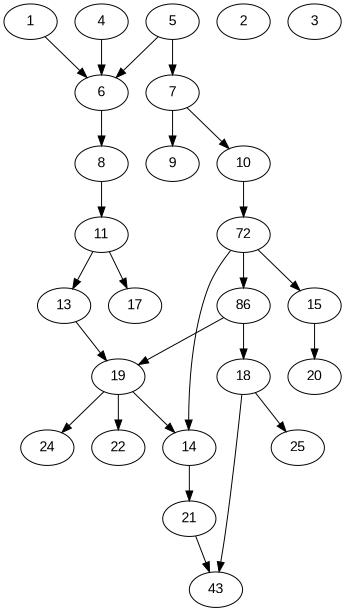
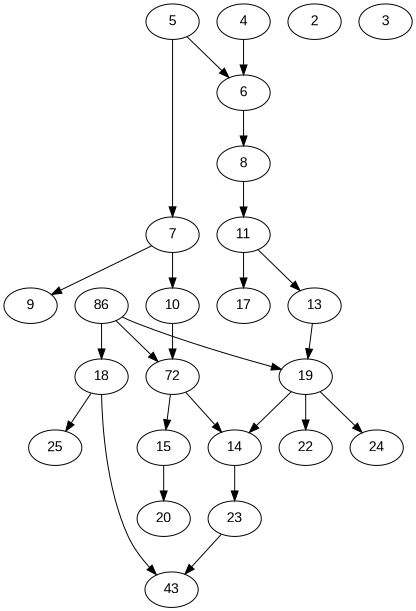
  digraph {
    fontname="Liberation Sans"
    node [alpha=0.16 fontname="Liberation Sans"]
    edge [fontname="Liberation Sans"]
-   1 [alpha=0.02 expect_size=45006848]
    6 [expect_size=20066304]
    8 [alpha=0.08 expect_size=41682944]
    11 [alpha=0.01 expect_size=22668288]
    2 [expect_size=28689408]
    3 [alpha=0.13 expect_size=18065408]
    4 [alpha=0.06 expect_size=11046912]
    5 [alpha=0.04 expect_size=26333184]
    7 [alpha=0.15 expect_size=25403392]
    9 [expect_size=36129792]
    10 [alpha=0.08 expect_size=37654528]
    n12 [alpha=0.05 expect_size=27932672 label=72]
    13 [alpha=0.17 expect_size=18313216]
    17 [expect_size=14509056]
    14 [alpha=0.08 expect_size=49626112]
    15 [alpha=0.12 expect_size=15610880]
    n17 [alpha=0.02 expect_size=25068544 label=86]
    19 [alpha=0.18 expect_size=23154688]
-   21 [alpha=0.18 expect_size=30748672]
+   21 [alpha=0.18 expect_size=30748672 label=23]
    20 [alpha=0.19 expect_size=12868608]
    18 [expect_size=50561024]
    22 [alpha=0.06 expect_size=33748992]
    24 [expect_size=38553600]
    n24 [alpha=0.20 expect_size=46054400 label=43]
    25 [alpha=0.01 expect_size=9400320]
-   1 -> 6
    6 -> 8
    8 -> 11
    11 -> 13
    11 -> 17
    4 -> 6
    5 -> 6
    5 -> 7
    7 -> 9
    7 -> 10
    10 -> n12
    n12 -> 14
    n12 -> 15
-   n12 -> n17
+   n17 -> n12
    13 -> 19
    14 -> 21
    15 -> 20
    n17 -> 19
    n17 -> 18
    19 -> 14
    19 -> 22
    19 -> 24
    21 -> n24
    18 -> n24
    18 -> 25
  }
